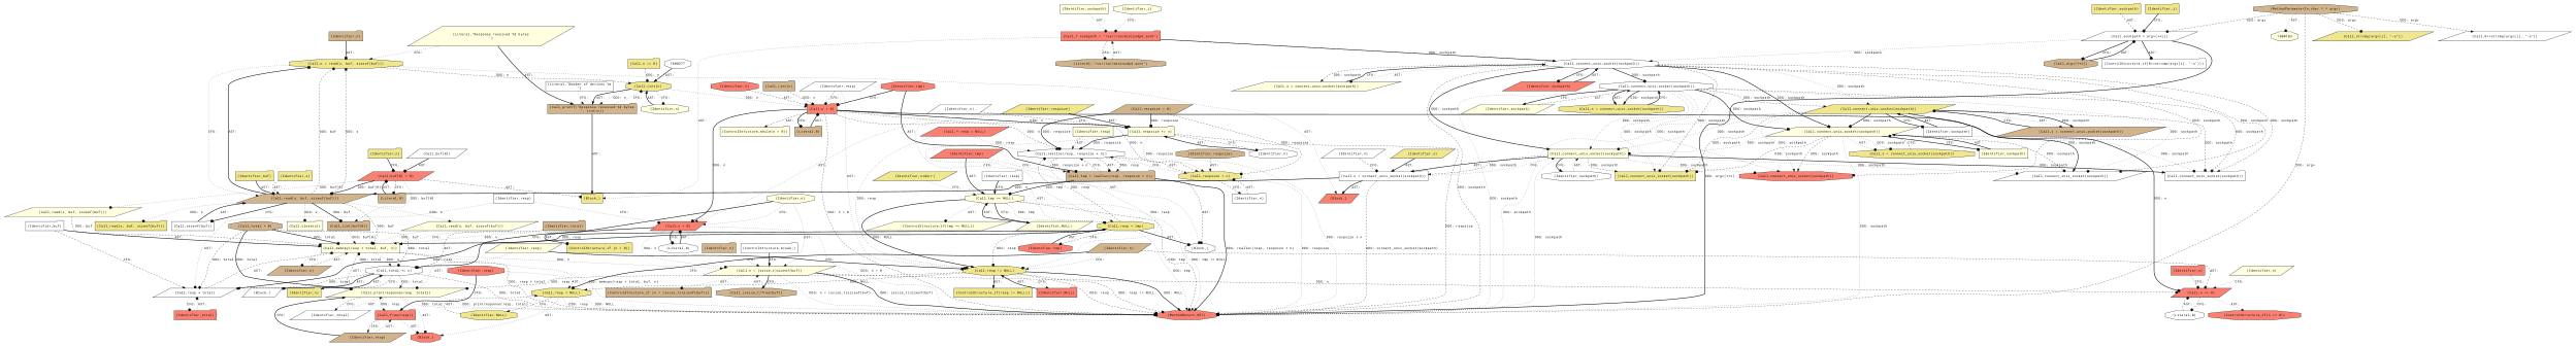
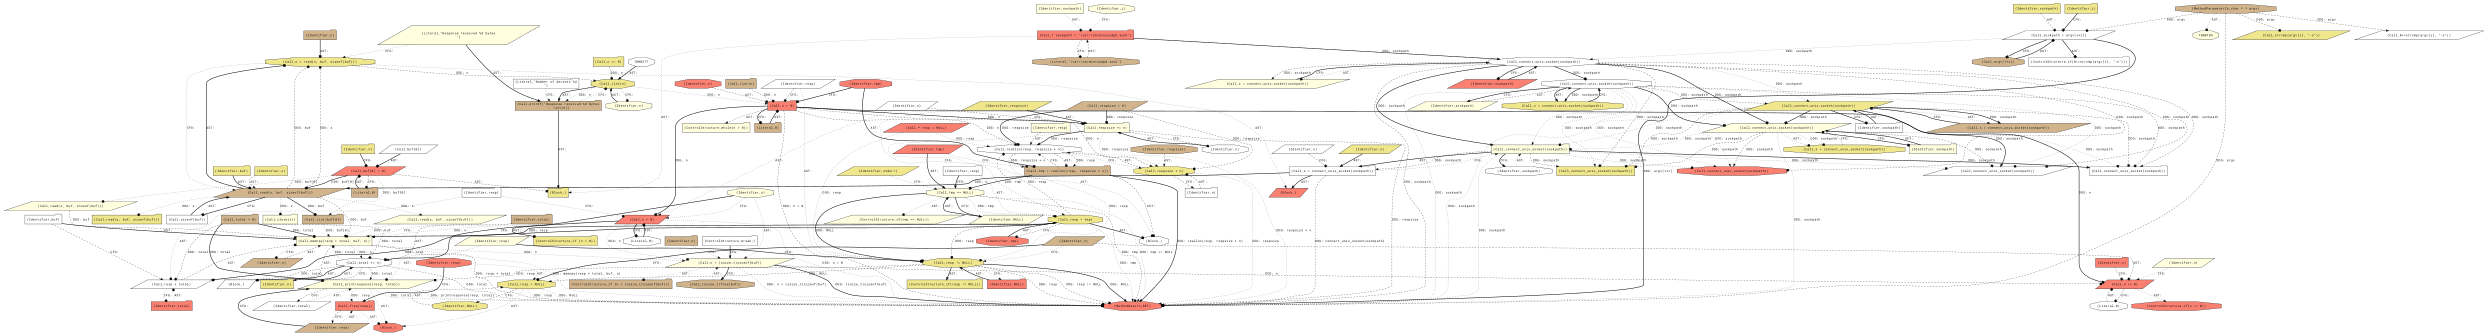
  digraph {
    fontname="Roboto Mono"
    node [fillcolor=white fontname="Roboto Mono" shape=folder style=filled]
    edge [arrowhead=normal fontname="Roboto Mono" style=dotted]
    n1 [fillcolor=khaki label="(Call,n = read(s, buf, sizeof(buf)))" shape=octagon]
    n2 [fillcolor=tan label="(Call,read(s, buf, sizeof(buf)))" shape=parallelogram]
    n3 [fillcolor=khaki label="(Call,(int)n)" shape=octagon]
    n4 [fillcolor=salmon label="(Block,)" shape=parallelogram]
    n5 [fillcolor=lightyellow label="(Call,memcpy(resp + total, buf, n))"]
    n6 [fillcolor=lightyellow label="(Call,read(s, buf, sizeof(buf)))" shape=parallelogram]
    n7 [fillcolor=khaki label="(Call,read(s, buf, sizeof(buf)))"]
    n8 [fillcolor=tan label="(Call,(int)buf[0])"]
    n9 [label="(Call,sizeof(buf))"]
    n10 [fillcolor=lightyellow label="(Call,close(s))"]
    n11 [fillcolor=tan label="(Call,printf(\"Response received %d bytes\n\", (int)n))"]
    n12 [fillcolor=salmon label="(Call,n > 0)"]
    n13 [fillcolor=lightyellow label="(Identifier,n)" shape=octagon]
    n14 [fillcolor=salmon label="(MethodReturn,RET)" shape=octagon]
    n15 [label="(Call,total += n)" shape=octagon]
    n16 [fillcolor=lightyellow label="(Call,n < (ssize_t)sizeof(buf))" shape=parallelogram]
    n17 [label="(Block,)" shape=parallelogram]
    n18 [fillcolor=tan label="(Identifier,n)" shape=parallelogram]
    n19 [label="(Call,s = connect_unix_socket(sockpath))"]
    n20 [fillcolor=lightyellow label="(Call,connect_unix_socket(sockpath))"]
    n21 [label="(Call,connect_unix_socket(sockpath))" shape=parallelogram]
    n22 [fillcolor=khaki label="(Call,connect_unix_socket(sockpath))"]
    n23 [fillcolor=salmon label="(Call,connect_unix_socket(sockpath))" shape=octagon]
    n24 [label="(Call,connect_unix_socket(sockpath))"]
    n25 [label="(Identifier,sockpath)" shape=octagon]
    n26 [label="(Call,connect_unix_socket(sockpath))" shape=octagon]
    n27 [fillcolor=khaki label="(Call,connect_unix_socket(sockpath))" shape=parallelogram]
    n28 [fillcolor=lightyellow label="(Call,connect_unix_socket(sockpath))" shape=parallelogram]
    n29 [fillcolor=lightyellow label="(Identifier,sockpath)" shape=parallelogram]
    n30 [fillcolor=khaki label="(Call,s = connect_unix_socket(sockpath))" shape=octagon]
    n31 [fillcolor=tan label="(Call,s = connect_unix_socket(sockpath))" shape=parallelogram]
    n32 [label="(Identifier,sockpath)"]
    n33 [fillcolor=khaki label="(Call,s = connect_unix_socket(sockpath))" shape=octagon]
    n34 [fillcolor=lightyellow label="(Identifier,sockpath)"]
    n35 [label="(Call,connect_unix_socket(sockpath))" shape=octagon]
    n36 [fillcolor=salmon label="(Identifier,sockpath)" shape=parallelogram]
    n37 [fillcolor=lightyellow label="(Call,s = connect_unix_socket(sockpath))" shape=parallelogram]
    n38 [fillcolor=salmon label="(Call,* sockpath = \"/var/run/minissdpd.sock\")"]
    n39 [fillcolor=tan label="(Literal,\"/var/run/minissdpd.sock\")" shape=octagon]
    n40 [fillcolor=khaki label="(Block,)"]
    n41 [label="(Call,sockpath = argv[++i])" shape=parallelogram]
    n42 [fillcolor=tan label="(Call,argv[++i])" shape=octagon]
    n43 [label="(ControlStructure,if(0==strcmp(argv[i], \"-s\")))"]
    n44 [fillcolor=tan label="(MethodParameterIn,char * * argv)" shape=octagon]
    n45 [fillcolor=khaki label="(Call,strcmp(argv[i], \"-s\"))" shape=parallelogram]
    n46 [label="(Call,0==strcmp(argv[i], \"-s\"))" shape=parallelogram]
    1000103 [fillcolor=lightyellow shape=octagon]
    n48 [fillcolor=salmon label="(Call,buf[0] = 0)" shape=parallelogram]
    n49 [fillcolor=tan label="(Literal,0)"]
    n50 [fillcolor=lightyellow label="(Call,read(s, buf, sizeof(buf)))" shape=parallelogram]
    n51 [label="(Call,realloc(resp, respsize + n))" shape=octagon]
    n52 [fillcolor=salmon label="(Call,n == 0)" shape=parallelogram]
    n53 [fillcolor=khaki label="(Call,respsize + n)" shape=octagon]
    n54 [fillcolor=lightyellow label="(Call,respsize += n)"]
    n55 [fillcolor=salmon label="(Call,n > 0)" shape=parallelogram]
    n56 [fillcolor=lightyellow label="(ControlStructure,while(n > 0))"]
    n57 [fillcolor=tan label="(Literal,0)"]
    n58 [fillcolor=tan label="(Call,tmp = realloc(resp, respsize + n))"]
    n59 [fillcolor=khaki label="(Call,resp != NULL)" shape=octagon]
    n60 [fillcolor=salmon label="(ControlStructure,if(n == 0))" shape=octagon]
    n61 [label="(Literal,0)" shape=octagon]
    n62 [label="(Identifier,n)"]
    n63 [label="(Block,)" shape=octagon]
    n64 [label="(Identifier,n)" shape=octagon]
    n65 [label="(Literal,0)" shape=octagon]
    n66 [fillcolor=khaki label="(ControlStructure,if (n > 0))"]
    n67 [fillcolor=lightyellow label="(Call,tmp == NULL)" shape=octagon]
    n68 [fillcolor=lightyellow label="(Call,printresponse(resp, total))" shape=parallelogram]
    n69 [fillcolor=khaki label="(Call,resp = NULL)" shape=octagon]
    n70 [fillcolor=khaki label="(ControlStructure,if(resp != NULL))"]
    n71 [fillcolor=salmon label="(Identifier,NULL)"]
    n72 [fillcolor=khaki label="(Call,resp = tmp)" shape=octagon]
    n73 [fillcolor=lightyellow label="(Identifier,NULL)" shape=parallelogram]
    n74 [fillcolor=lightyellow label="(ControlStructure,if(tmp == NULL))" shape=parallelogram]
    n75 [label="(Call,resp + total)" shape=parallelogram]
    n76 [fillcolor=salmon label="(Identifier,tmp)" shape=octagon]
    n77 [fillcolor=salmon label="(Identifier,total)"]
    n78 [fillcolor=khaki label="(Identifier,n)"]
    n79 [fillcolor=tan label="(ControlStructure,if (n < (ssize_t)sizeof(buf)))"]
    n80 [fillcolor=tan label="(Call,(ssize_t)free(buf))" shape=octagon]
    n81 [fillcolor=salmon label="(Call,free(resp))"]
    n82 [fillcolor=salmon label="(Block,)" shape=octagon]
    n83 [label="(Identifier,total)" shape=parallelogram]
    n84 [fillcolor=tan label="(Identifier,resp)" shape=parallelogram]
    n85 [fillcolor=khaki label="(Identifier,NULL)" shape=octagon]
    n86 [fillcolor=salmon label="(Identifier,tmp)" shape=parallelogram]
    n87 [fillcolor=salmon label="(Identifier,n)" shape=octagon]
    n88 [label="(Identifier,resp)"]
    n89 [fillcolor=tan label="(Identifier,n)" shape=parallelogram]
    n90 [fillcolor=khaki label="(Identifier,sockpath)"]
    n91 [fillcolor=lightyellow label="(Literal,\"Response received %d bytes\n\")" shape=parallelogram]
    n92 [fillcolor=lightyellow label="(Identifier,n)" shape=parallelogram]
    n93 [fillcolor=khaki label="(Identifier,buf)"]
    n94 [label="(Identifier,resp)" shape=parallelogram]
    n95 [fillcolor=khaki label="(Identifier,i)"]
    n96 [fillcolor=khaki label="(Identifier,stderr)" shape=parallelogram]
    n97 [label="(Call,buf[0])" shape=parallelogram]
    n98 [fillcolor=lightyellow label="(Identifier,n)" shape=octagon]
    n99 [fillcolor=salmon label="(Identifier,tmp)" shape=octagon]
    n100 [label="(Identifier,n)" shape=parallelogram]
    n101 [fillcolor=tan label="(Identifier,n)"]
    n102 [fillcolor=tan label="(Identifier,respsize)" shape=octagon]
    n103 [fillcolor=khaki label="(Identifier,n)"]
    n104 [fillcolor=salmon label="(Identifier,resp)" shape=octagon]
    n105 [fillcolor=khaki label="(Identifier,respsize)" shape=parallelogram]
    n106 [label="(ControlStructure,break;)"]
-   n107 [fillcolor=tan label="(Call,total = 0)" shape=octagon]
+   n107 [fillcolor=tan label="(Call,total = 0)"]
    n108 [label="(Literal,\"Number of devices %d\n\")"]
    n109 [fillcolor=tan label="(Call,respsize = 0)" shape=parallelogram]
    n110 [fillcolor=tan label="(Call,(int)n)"]
    n111 [fillcolor=salmon label="(Identifier,s)"]
    n112 [fillcolor=lightyellow label="(Identifier,resp)"]
    n113 [fillcolor=khaki label="(Call,n == 0)"]
    n114 [fillcolor=lightyellow label="(Identifier,resp)" shape=parallelogram]
    n115 [fillcolor=tan label="(Identifier,n)"]
    n116 [fillcolor=lightyellow label="(Identifier,i)" shape=octagon]
    n117 [fillcolor=salmon label="(Call,* resp = NULL)" shape=parallelogram]
    n118 [label="(Identifier,resp)"]
    n119 [fillcolor=khaki label="(Identifier,s)"]
    n120 [fillcolor=khaki label="(Identifier,s)" shape=parallelogram]
    n121 [fillcolor=tan label="(Identifier,total)"]
    n122 [label="(Identifier,n)" shape=parallelogram]
    n123 [label="(Identifier,buf)"]
    n124 [fillcolor=lightyellow label="(Identifier,sockpath)"]
    1000377 [shape=octagon]
    n1 -> n2 [label="CFG: "]
    n1 -> n3 [label="DDG: n" style=dashed]
    n1 -> n4 [label="AST: "]
    n2 -> n1 [arrowhead=box label="AST: " style=bold]
    n2 -> n1 [arrowhead=box label="DDG: s" style=dashed]
    n2 -> n1 [arrowhead=box label="DDG: buf" style=dashed]
    n2 -> n5 [arrowhead=box label="DDG: buf" style=dashed]
    n2 -> n6 [label="DDG: s"]
    n2 -> n7 [arrowhead=box label="DDG: s"]
    n2 -> n8 [arrowhead=box label="DDG: buf" style=bold]
    n2 -> n9 [arrowhead=box label="CFG: " style=bold]
    n2 -> n10 [arrowhead=box label="DDG: s"]
    n3 -> n11 [label="AST: " style=bold]
    n3 -> n11 [label="DDG: n"]
    n3 -> n12 [label="DDG: n"]
    n3 -> n13 [arrowhead=box label="CFG: "]
    n5 -> n14 [arrowhead=box label="DDG: memcpy(resp + total, buf, n)"]
    n5 -> n14 [arrowhead=box label="DDG: resp + total" style=dashed]
    n5 -> n15 [label="DDG: n"]
    n5 -> n16 [label="DDG: n"]
    n5 -> n17 [arrowhead=box label="AST: " style=dashed]
    n5 -> n18 [arrowhead=box label="CFG: "]
    n6 -> n5 [arrowhead=box label="DDG: buf"]
    n8 -> n5 [label="DDG: buf[0]"]
    n9 -> n2 [label="AST: " style=bold]
    n11 -> n3 [arrowhead=box label="CFG: "]
    n11 -> n40 [label="AST: " style=bold]
    n12 -> n14 [arrowhead=box label="DDG: n > 0" style=dashed]
    n12 -> n51 [arrowhead=box label="DDG: n" style=dashed]
    n12 -> n52 [arrowhead=box label="DDG: n" style=bold]
    n12 -> n53 [label="DDG: n" style=dashed]
    n12 -> n54 [label="DDG: n" style=bold]
    n12 -> n55 [arrowhead=box label="DDG: n" style=bold]
    n12 -> n56 [label="AST: " style=dashed]
    n12 -> n57 [arrowhead=box label="CFG: " style=bold]
    n13 -> n3 [label="AST: " style=bold]
    n15 -> n5 [arrowhead=box label="DDG: total"]
    n15 -> n14 [arrowhead=box label="DDG: total" style=dashed]
    n15 -> n17 [label="AST: " style=bold]
    n15 -> n68 [label="DDG: total" style=dashed]
    n15 -> n75 [arrowhead=box label="DDG: total" style=dashed]
    n15 -> n78 [label="CFG: " style=dashed]
    n16 -> n14 [arrowhead=box label="DDG: n < (ssize_t)sizeof(buf)"]
    n16 -> n14 [arrowhead=box label="DDG: (ssize_t)sizeof(buf)" style=bold]
    n16 -> n52 [arrowhead=box label="DDG: n" style=dashed]
    n16 -> n79 [arrowhead=box label="AST: "]
    n16 -> n80 [label="CFG: " style=bold]
    n18 -> n5 [label="AST: " style=dashed]
    n19 -> n2 [label="DDG: s" style=bold]
    n19 -> n4 [label="AST: " style=bold]
    n19 -> n14 [label="DDG: connect_unix_socket(sockpath)" style=dashed]
    n19 -> n20 [label="CFG: "]
    n20 -> n14 [label="DDG: sockpath"]
    n20 -> n19 [label="AST: " style=bold]
    n20 -> n19 [label="DDG: sockpath" style=dashed]
    n20 -> n21 [arrowhead=box label="DDG: sockpath"]
    n20 -> n22 [label="DDG: sockpath" style=dashed]
    n20 -> n23 [arrowhead=box label="DDG: sockpath"]
    n20 -> n24 [label="DDG: sockpath" style=bold]
    n20 -> n25 [label="CFG: " style=bold]
    n25 -> n20 [label="AST: "]
    n26 -> n14 [label="DDG: sockpath"]
    n26 -> n20 [label="DDG: sockpath"]
    n26 -> n21 [arrowhead=box label="DDG: sockpath"]
    n26 -> n22 [label="DDG: sockpath"]
    n26 -> n23 [label="DDG: sockpath"]
    n26 -> n24 [arrowhead=box label="DDG: sockpath" style=dashed]
    n26 -> n27 [label="DDG: sockpath" style=dashed]
    n26 -> n28 [arrowhead=box label="DDG: sockpath" style=bold]
    n26 -> n29 [label="CFG: " style=bold]
    n26 -> n30 [label="AST: " style=bold]
    n26 -> n30 [label="DDG: sockpath" style=bold]
    n27 -> n14 [label="DDG: sockpath"]
    n27 -> n20 [arrowhead=box label="DDG: sockpath"]
    n27 -> n21 [label="DDG: sockpath" style=bold]
    n27 -> n22 [arrowhead=box label="DDG: sockpath" style=dashed]
    n27 -> n23 [label="DDG: sockpath"]
    n27 -> n24 [arrowhead=box label="DDG: sockpath" style=dashed]
    n27 -> n28 [arrowhead=box label="DDG: sockpath" style=bold]
    n27 -> n31 [label="AST: "]
    n27 -> n31 [label="DDG: sockpath" style=bold]
    n27 -> n32 [arrowhead=box label="CFG: " style=bold]
    n28 -> n14 [arrowhead=box label="DDG: sockpath"]
    n28 -> n20 [arrowhead=box label="DDG: sockpath"]
    n28 -> n21 [arrowhead=box label="DDG: sockpath" style=dashed]
    n28 -> n22 [arrowhead=box label="DDG: sockpath" style=dashed]
    n28 -> n23 [label="DDG: sockpath" style=dashed]
    n28 -> n24 [arrowhead=box label="DDG: sockpath"]
    n28 -> n33 [arrowhead=box label="AST: "]
    n28 -> n33 [arrowhead=box label="DDG: sockpath"]
    n28 -> n34 [arrowhead=box label="CFG: " style=bold]
    n29 -> n26 [label="AST: " style=dashed]
    n30 -> n26 [label="CFG: " style=bold]
    n31 -> n27 [arrowhead=box label="CFG: " style=bold]
    n32 -> n27 [label="AST: " style=bold]
    n33 -> n28 [arrowhead=box label="CFG: " style=dashed]
    n34 -> n28 [label="AST: " style=bold]
    n35 -> n14 [label="DDG: sockpath" style=dashed]
    n35 -> n20 [label="DDG: sockpath" style=bold]
    n35 -> n21 [arrowhead=box label="DDG: sockpath" style=dashed]
    n35 -> n22 [arrowhead=box label="DDG: sockpath" style=dashed]
    n35 -> n23 [arrowhead=box label="DDG: sockpath" style=dashed]
    n35 -> n24 [label="DDG: sockpath" style=dashed]
    n35 -> n26 [arrowhead=box label="DDG: sockpath" style=bold]
    n35 -> n27 [label="DDG: sockpath"]
    n35 -> n28 [arrowhead=box label="DDG: sockpath" style=bold]
    n35 -> n36 [arrowhead=box label="CFG: " style=bold]
    n35 -> n37 [arrowhead=box label="AST: "]
    n35 -> n37 [label="DDG: sockpath" style=dashed]
    n36 -> n35 [label="AST: " style=bold]
    n37 -> n35 [label="CFG: " style=bold]
    n38 -> n35 [label="DDG: sockpath" style=bold]
    n38 -> n39 [arrowhead=box label="CFG: " style=dashed]
    n38 -> n40 [label="AST: "]
    n39 -> n38 [label="AST: " style=dashed]
    n41 -> n14 [arrowhead=box label="DDG: argv[++i]" style=bold]
    n41 -> n35 [label="DDG: sockpath"]
    n41 -> n42 [arrowhead=box label="CFG: " style=bold]
    n41 -> n43 [arrowhead=box label="AST: " style=bold]
    n42 -> n41 [arrowhead=box label="AST: " style=bold]
    n44 -> n14 [label="DDG: argv" style=dashed]
    n44 -> n41 [arrowhead=box label="DDG: argv" style=dashed]
    n44 -> n45 [arrowhead=box label="DDG: argv" style=dashed]
    n44 -> n46 [label="DDG: argv" style=dashed]
    n44 -> 1000103 [arrowhead=box label="AST: "]
    n48 -> n2 [arrowhead=box label="DDG: buf[0]" style=bold]
    n48 -> n8 [label="DDG: buf[0]"]
    n48 -> n40 [arrowhead=box label="AST: " style=dashed]
    n48 -> n49 [arrowhead=box label="CFG: " style=dashed]
    n48 -> n50 [arrowhead=box label="DDG: buf[0]"]
    n49 -> n48 [arrowhead=box label="AST: " style=bold]
    n50 -> n5 [arrowhead=box label="DDG: buf" style=dashed]
    n51 -> n14 [label="DDG: respsize + n"]
    n51 -> n53 [label="CFG: "]
    n51 -> n58 [arrowhead=box label="AST: " style=dashed]
    n51 -> n58 [label="DDG: resp" style=dashed]
    n51 -> n58 [arrowhead=box label="DDG: respsize + n" style=dashed]
    n51 -> n59 [arrowhead=box label="DDG: resp"]
    n52 -> n60 [label="AST: "]
    n52 -> n61 [arrowhead=box label="CFG: " style=dashed]
    n53 -> n14 [label="DDG: respsize"]
    n53 -> n51 [label="AST: " style=dashed]
    n53 -> n62 [label="CFG: " style=dashed]
    n54 -> n14 [label="DDG: respsize" style=dashed]
    n54 -> n51 [label="DDG: respsize" style=bold]
    n54 -> n53 [label="DDG: respsize"]
    n54 -> n63 [arrowhead=box label="AST: "]
    n54 -> n64 [arrowhead=box label="CFG: " style=dashed]
    n55 -> n5 [label="DDG: n"]
    n55 -> n14 [label="DDG: n > 0"]
    n55 -> n16 [arrowhead=box label="DDG: n"]
    n55 -> n65 [arrowhead=box label="CFG: " style=bold]
    n55 -> n66 [arrowhead=box label="AST: " style=bold]
    n57 -> n12 [arrowhead=box label="AST: " style=bold]
    n58 -> n14 [label="DDG: realloc(resp, respsize + n)" style=bold]
    n58 -> n51 [label="CFG: " style=dashed]
    n58 -> n63 [arrowhead=box label="AST: " style=dashed]
    n58 -> n67 [arrowhead=box label="DDG: tmp" style=bold]
    n59 -> n14 [arrowhead=box label="DDG: resp" style=dashed]
    n59 -> n14 [arrowhead=box label="DDG: resp != NULL" style=dashed]
    n59 -> n14 [label="DDG: NULL" style=bold]
    n59 -> n68 [arrowhead=box label="DDG: resp" style=dashed]
    n59 -> n69 [label="DDG: NULL" style=dashed]
    n59 -> n70 [label="AST: " style=bold]
    n59 -> n71 [label="CFG: "]
    n61 -> n52 [arrowhead=box label="AST: " style=dashed]
    n62 -> n53 [arrowhead=box label="AST: " style=dashed]
    n64 -> n54 [label="AST: " style=bold]
    n65 -> n55 [arrowhead=box label="AST: " style=bold]
    n67 -> n14 [arrowhead=box label="DDG: tmp" style=dashed]
    n67 -> n14 [label="DDG: tmp == NULL"]
    n67 -> n59 [label="DDG: NULL" style=bold]
    n67 -> n72 [arrowhead=box label="DDG: tmp"]
    n67 -> n73 [label="CFG: " style=bold]
    n67 -> n74 [arrowhead=box label="AST: "]
    n68 -> n14 [label="DDG: total"]
    n68 -> n14 [label="DDG: printresponse(resp, total)"]
    n68 -> n81 [label="DDG: resp"]
    n68 -> n82 [arrowhead=box label="AST: "]
    n68 -> n83 [label="CFG: " style=dashed]
    n69 -> n14 [label="DDG: NULL"]
    n69 -> n14 [label="DDG: resp"]
    n69 -> n82 [label="AST: "]
    n69 -> n85 [label="CFG: " style=dashed]
    n71 -> n59 [label="AST: " style=bold]
    n72 -> n5 [label="DDG: resp" style=bold]
    n72 -> n14 [label="DDG: tmp"]
    n72 -> n51 [arrowhead=box label="DDG: resp" style=dashed]
    n72 -> n59 [arrowhead=box label="DDG: resp" style=dashed]
    n72 -> n63 [arrowhead=box label="AST: " style=bold]
    n72 -> n75 [label="DDG: resp" style=bold]
    n72 -> n76 [arrowhead=box label="CFG: " style=dashed]
    n73 -> n67 [label="AST: " style=bold]
    n75 -> n5 [arrowhead=box label="AST: " style=dashed]
    n75 -> n77 [arrowhead=box label="CFG: "]
    n76 -> n72 [label="AST: " style=bold]
    n77 -> n75 [arrowhead=box label="AST: "]
    n78 -> n15 [label="AST: " style=bold]
    n80 -> n16 [label="AST: "]
    n81 -> n82 [arrowhead=box label="AST: "]
    n81 -> n84 [label="CFG: " style=dashed]
    n83 -> n68 [label="AST: "]
    n84 -> n68 [label="CFG: " style=bold]
    n84 -> n81 [label="AST: "]
    n85 -> n69 [label="AST: " style=dashed]
    n86 -> n58 [label="CFG: "]
    n86 -> n67 [label="AST: " style=bold]
    n87 -> n12 [arrowhead=box label="AST: " style=dashed]
    n88 -> n55 [arrowhead=box label="CFG: "]
    n88 -> n75 [arrowhead=box label="AST: "]
    n89 -> n52 [arrowhead=box label="AST: " style=dashed]
    n89 -> n59 [label="CFG: "]
    n89 -> n69 [arrowhead=box label="CFG: " style=bold]
    n90 -> n41 [arrowhead=box label="AST: " style=dashed]
    n91 -> n1 [label="CFG: "]
    n91 -> n11 [label="AST: " style=bold]
    n92 -> n52 [label="CFG: "]
    n93 -> n2 [arrowhead=box label="AST: " style=bold]
    n94 -> n12 [arrowhead=box label="CFG: " style=dashed]
    n94 -> n59 [arrowhead=box label="AST: "]
    n95 -> n41 [arrowhead=box label="CFG: " style=bold]
    n96 -> n67 [label="CFG: "]
    n97 -> n48 [arrowhead=box label="AST: " style=bold]
    n98 -> n15 [arrowhead=box label="CFG: " style=bold]
    n98 -> n16 [label="AST: "]
    n98 -> n55 [label="CFG: "]
    n99 -> n12 [arrowhead=box label="CFG: " style=bold]
    n99 -> n58 [arrowhead=box label="AST: " style=bold]
    n100 -> n54 [arrowhead=box label="CFG: " style=dashed]
    n100 -> n55 [label="AST: "]
    n101 -> n16 [label="CFG: "]
    n102 -> n53 [label="AST: " style=dashed]
    n103 -> n48 [arrowhead=box label="CFG: " style=bold]
    n104 -> n69 [label="AST: "]
    n104 -> n81 [label="CFG: " style=bold]
    n105 -> n54 [label="AST: " style=bold]
    n105 -> n72 [label="CFG: "]
    n106 -> n16 [label="CFG: " style=bold]
    n107 -> n5 [arrowhead=box label="DDG: total" style=bold]
    n107 -> n15 [arrowhead=box label="DDG: total" style=dashed]
    n107 -> n68 [arrowhead=box label="DDG: total" style=bold]
    n107 -> n75 [arrowhead=box label="DDG: total" style=dashed]
    n108 -> n11 [label="CFG: "]
    n109 -> n51 [arrowhead=box label="DDG: respsize" style=bold]
    n109 -> n53 [arrowhead=box label="DDG: respsize" style=dashed]
    n109 -> n54 [arrowhead=box label="DDG: respsize" style=bold]
    n110 -> n12 [arrowhead=box label="DDG: n" style=dashed]
    n111 -> n52 [arrowhead=box label="CFG: " style=dashed]
    n112 -> n51 [label="AST: " style=dashed]
    n113 -> n3 [arrowhead=box label="DDG: n" style=dashed]
    n114 -> n59 [arrowhead=box label="CFG: " style=bold]
    n114 -> n68 [arrowhead=box label="AST: "]
    n115 -> n1 [arrowhead=box label="AST: " style=bold]
    n116 -> n38 [arrowhead=box label="CFG: "]
    n117 -> n51 [label="DDG: resp"]
    n117 -> n59 [arrowhead=box label="DDG: resp"]
    n118 -> n67 [label="CFG: " style=bold]
    n118 -> n72 [label="AST: "]
    n119 -> n2 [label="AST: " style=dashed]
    n120 -> n19 [label="AST: " style=bold]
    n121 -> n5 [label="CFG: "]
    n121 -> n15 [label="AST: " style=dashed]
    n122 -> n19 [arrowhead=box label="CFG: " style=dashed]
    n123 -> n5 [label="AST: " style=bold]
    n123 -> n75 [label="CFG: " style=dashed]
    n124 -> n38 [arrowhead=box label="AST: "]
    1000377 -> n3 [label="AST: " style=bold]
  }
